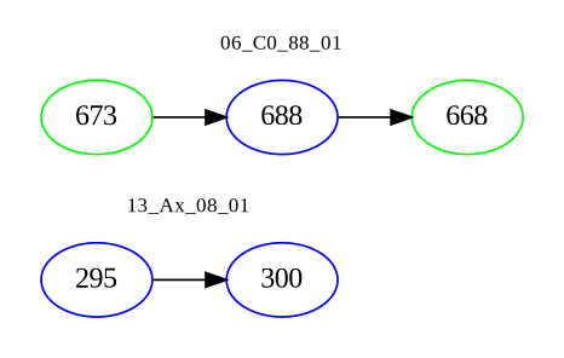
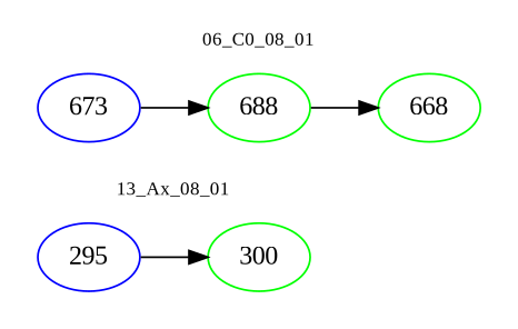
  digraph {
    fontname="Liberation Serif"
    rankdir=LR
    node [color=green fontname="Liberation Serif"]
    edge [color=black fontname="Liberation Serif"]
    n1 [color=blue label=295]
-   n2 [color=blue label=300]
-   n3 [label=673]
-   n4 [color=blue label=688]
+   n2 [label=300]
+   n3 [color=blue label=673]
+   n4 [label=688]
    n5 [label=668]
    subgraph cluster_1 {
      color=white
      fontsize=10
      label="13_Ax_08_01"
      n1
      n2
    }
    subgraph cluster_2 {
      color=white
      fontsize=10
-     label="06_C0_88_01"
+     label="06_C0_08_01"
      n3
      n4
      n5
    }
    n1 -> n2
    n3 -> n4
    n4 -> n5
  }
